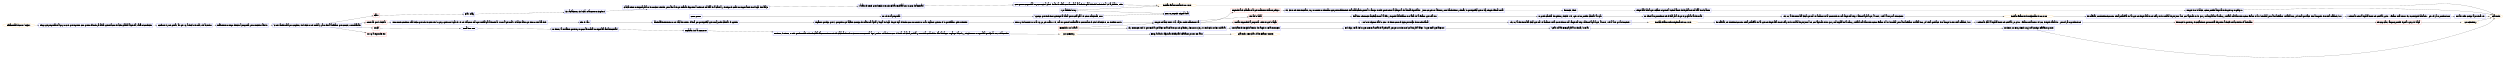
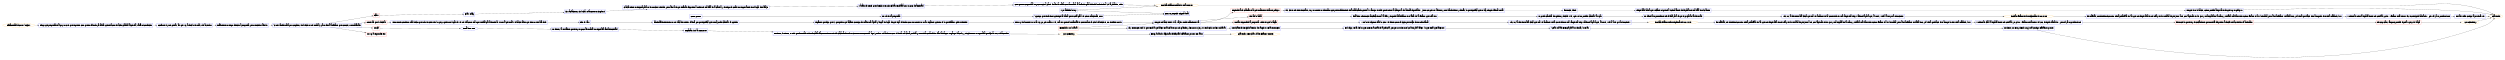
  digraph {
    rankdir=LR
    node [color=blue shape=box]
    "EleanorRank4Convo1 begins." [color=orange shape=""]
    n2 [label="Tengo que preguntarte algo y no creo que te guste. Creo que en el fondo ya sabías que esta conversación pasaría algún día, dada mi condición."]
    n3 [label="Confío en ti y me gustas, así que voy a decirlo sin más, ¿de acuerdo?"]
    n4 [label="Realmente no tengo derecho a preguntar, pero necesito saberlo."]
    n5 [label="Si me transformara por completo, si el Techrot me tomara y ya no fuera la Eleanor que conoces, ¿me matarías?"]
    n6 [color=red label="¿Querrías que lo hiciera?"]
    n7 [color=red label="Claro."]
    n8 [color=red label="Nunca."]
    n9 [color=red label="No voy a responder eso."]
    n10 [label="Mmm. Buen comienzo. Has hecho que todo se centre en lo que yo quiero en lugar de ver mi vida como una oportunidad para demostrar tu moral personal. Me haces saber que esto no se trata de ti."]
    n11 [label="Guau. Okay."]
    n12 [label="Está bien. Um." shape=ellipse]
    n13 [label="Eso es raro."]
    n14 [label="Sin vacilaciones, sin lucha, solamente un simple sí."]
    n15 [label="Lo siento, la verdad es que estoy un poco abrumada. No esperaba tanta sinceridad."]
    n16 [label="Como gustes."]
    n17 [label="No volveré a preguntar."]
    n18 [label="Lamentablemente eso no nos saca de nuestro dilema, porque significa que nunca podré cambiar de opinión."]
    n19 [label="Gracias. Eres un enigma para mí en muchos sentidos, pero ahora sé que estarías dispuesto a meterme una bala en la cabeza, y ese tipo de cosas son importantes en el lugar de trabajo."]
    n20 [label="¿Dejarías vivir al monstruo?"]
    n21 [label="Supongo que tendremos que esperar hasta que suceda para ver cómo reaccionas, ¿no?"]
    n22 [label="Digamos que digo que sí, que quiero que acabes conmigo de una forma rápida y limpia en lugar de que siga viviendo como un monstruo voraz. Digamos que eso es lo que Eleanor quiere AHORA."]
    n23 [label="Y acabo de sentir que el Techrot en mis células temblaba con un poco de ansiedad."]
    n24 [label="Lo siento, lo siento, es solo que he estado viviendo cada día con Lettie en mi oído cacareando sobre cómo no merezco estar aquí y Arthur mirándome como si fuera una causa perdida y estuviera contando los días hasta que tenga que hacerlo, y simplemente no esperaba que dijeras eso, ¿de acuerdo?"]
    n25 [label="Eres un pequeño enigma letal."]
    n26 [label="Pero ¿y si el monstruo voraz soy yo, pero más? ¿Y si, una vez que mi humanidad se consuma en el crisol del Techrot, no QUIERO morir?"]
    n27 [label="Creo que se comportará un poco mejor a partir de ahora. Nada como amenazar al anfitrión para infundirle el miedo a Sol al parásito, ¿eh?"]
    n28 [color=orange label="+20 Chemistry" shape=""]
    n29 [label="Porque me hace sentir viva, Viajero. Poderosamente viva."]
-   n30 [color=orange label="Boolean EleanorNoDate is now true." shape=""]
+   n30 [color=orange label="Boolean EleanorNoDate is mirarte true." shape=""]
    n31 [label="Estoy llorando. Lágrimas de felicidad. Hablamos pronto. Por favor"]
    n32 [label="Y yo también lo soy."]
    n33 [color=red label="Aún así lo haría."]
    n34 [color=red label="Dependería de cuántas otras personas estuvieran en peligro."]
    n35 [color=red label="No has respondido la pregunta. ¿Quieres que lo haga?"]
    "Chat ends." [color=orange shape=""]
    "Chat ends. Next chat will be EleanorMonster." [color=orange shape=""]
    n38 [label="Está bien. ¿Entonces sacrificaremos a la feliz y empoderada Eleanor en el altar de la Eleanor que solía ser?"]
    n39 [color=red label="Entendido. No lo haría."]
    n40 [label="Oh, ¿entonces todo lo que tendría que hacer sería mirarte con mis grandes y hermosos ojos y tu resolución se derrumbaría?"]
    n41 [label="Ah, cierto. En este escenario, soy un monstruo inhumano que presumiblemente está masacrando gente a su antojo. Puedes ponerme en la categoría de \"animal depredador\", junto con perros rabiosos y osos hambrientos y demás, lo que significa que no hay ningún dilema moral."]
    n42 [label="… No lo sé. Algunos días lo creo. Me siento como el típico personaje de un melodrama."]
    n43 [label="Yo puedo cambiar de opinión y decidir vivir, ¿pero tú no puedes cambiar la tuya?"]
    n44 [label="¿Qué clase de intrépido asesino de vampiros serías entonces?"]
    n45 [label="Entonces, dime."]
    n46 [label="“Oh, no, la desventurada chica que una vez amamos se ha convertido en una vampiresa sexy. Matémosla para que, al morir, vuelva a ser pura e inocente”."]
    n47 [label="No debería sorprenderme. Es el final para el que te preparan las historias."]
    n48 [label="Te lo digo, serás de los que mueren a mitad de la película, porque no tuvieron el corazón para hacer \"lo que tenía que hacerse\"."]
    n49 [label="¿Esperarás hasta que reclame mi primera víctima antes de dispararme una bala en el cráneo?"]
    n50 [color=orange label="Boolean EleanorArthurNightmare is now true." shape=""]
    n51 [label="“Oh, no, la desventurada chica que una vez amamos se ha convertido en una vampiresa sexy. Matémosla para que, al morir, vuelva a ser pura e inocente”."]
    n52 [label="¡Serás una advertencia para los demás, lo serás!"]
    n53 [label="Porque si no lo haces, ¿cómo puedes asegurarte de que soy un peligro?"]
    n54 [label="En realidad, me obsesioné con eso. Tenía pesadillas en las que me despertaba en mi sofá y Arthur estaba de pie junto a mí, con lágrimas en los ojos y una espada en la mano, y soltaba una frase sobre cómo Eleanor era su hermana, pero ahora Eleanor se había IDO, y él tenía que hacer esto aunque lo estuviera matando, buu."]
    n55 [color=orange label="Boolean EleanorArthurNightmare is now true." shape=""]
    n56 [label="Lo siento, no estoy siendo muy justa contigo. Hablamos pronto."]
    n57 [label="Y mientras clava la espada entre mis costillas, yo grito: \"¡Eleanor está AQUÍ MISMO, estúpido bastardo!\", pero él ya no puede oírme."]
    n58 [label="En realidad, me obsesioné con eso. Tenía pesadillas en las que me despertaba en mi sofá y Arthur estaba de pie junto a mí, con lágrimas en los ojos y una espada en la mano, y soltaba una frase sobre cómo Eleanor era su hermana, pero ahora Eleanor se había IDO, y él tenía que hacer esto aunque lo estuviera matando, buu."]
    n59 [color=red label="Entonces lo que estoy escuchando es que no estás dispuesto a decidir esta cuestión de antemano."]
    n60 [label="Y mientras mete la espada entre mis costillas, grito: \"¡Eleanor está AQUÍ MISMO, estúpido bastardo!\", pero él ya no puede oírme."]
    n61 [color=red label="En cuyo caso, tampoco puedes esperar que yo lo haga."]
    n62 [label="Quizás sueñe contigo la próxima vez."]
    n63 [color=orange label="+20 Chemistry" shape=""]
    "EleanorRank4Convo1 begins." -> n2
    n2 -> n3
    n3 -> n4
    n4 -> n5
    n5 -> n6
    n5 -> n7
    n5 -> n8
    n5 -> n9
    n6 -> n10
    n7 -> n11
    n8 -> n12
    n10 -> n13
    n11 -> n14
    n12 -> n15
    n13 -> n18
    n14 -> n19
    n15 -> n20
    n16 -> n17
    n17 -> n21
    n18 -> n22
    n19 -> n23
    n20 -> n24
    n21 -> n25
    n22 -> n26
    n23 -> n27
    n24 -> n28
    n26 -> n29
    n27 -> n30
    n28 -> n31
    n29 -> n33
    n29 -> n34
    n29 -> n35
    n30 -> "Chat ends."
    n31 -> "Chat ends. Next chat will be EleanorMonster."
    n32 -> n25
    n32 -> n30
    n33 -> n38
    n34 -> n41
    n35 -> n42
    n38 -> n43
    n39 -> n29
    n39 -> n40
    n40 -> n44
    n41 -> n45
    n42 -> n46
    n43 -> n47
    n44 -> n48
    n45 -> n49
    n46 -> n50
    n47 -> n51
    n48 -> n52
    n49 -> n53
    n50 -> n54
    n51 -> n55
    n52 -> n56
    n53 -> "Chat ends."
    n54 -> n57
    n55 -> n58
    n56 -> "Chat ends."
    n57 -> n59
    n58 -> n60
    n59 -> n61
    n60 -> n62
    n61 -> n63
    n62 -> "Chat ends."
    n63 -> "Chat ends."
  }
